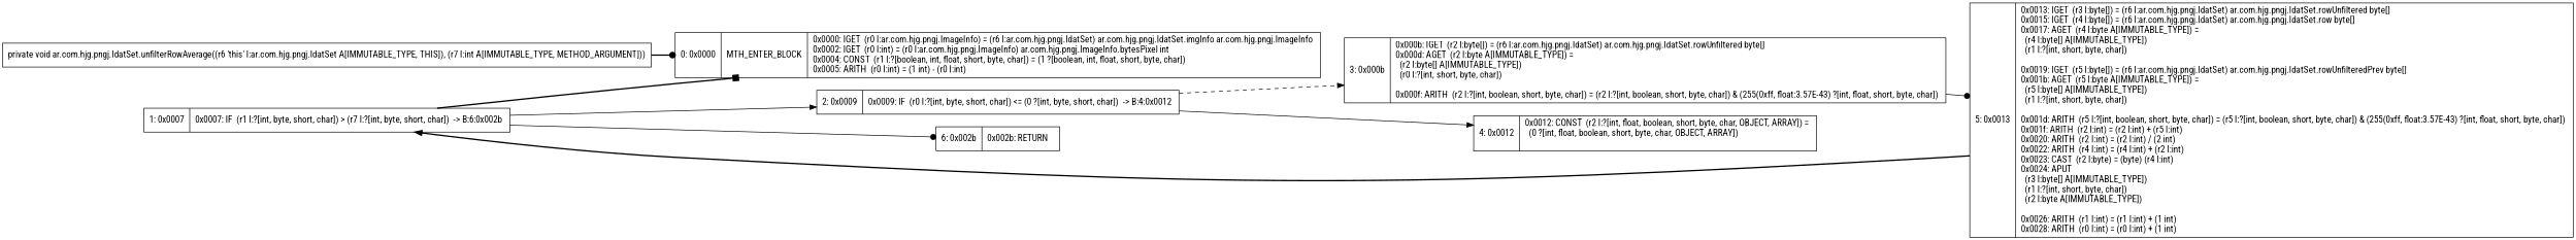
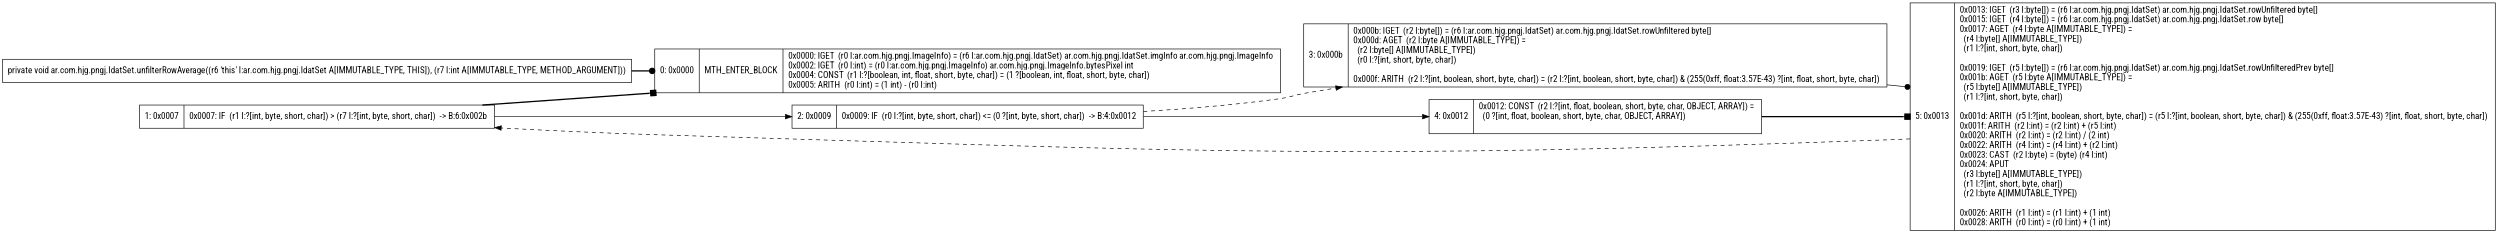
  digraph {
    fontname="Roboto Condensed"
    rankdir=LR
    node [fontname="Roboto Condensed" shape=record]
    edge [arrowhead=normal fontname="Roboto Condensed" style=solid]
    n1 [label="{0\:\ 0x0000|MTH_ENTER_BLOCK\l|0x0000: IGET  (r0 I:ar.com.hjg.pngj.ImageInfo) = (r6 I:ar.com.hjg.pngj.IdatSet) ar.com.hjg.pngj.IdatSet.imgInfo ar.com.hjg.pngj.ImageInfo \l0x0002: IGET  (r0 I:int) = (r0 I:ar.com.hjg.pngj.ImageInfo) ar.com.hjg.pngj.ImageInfo.bytesPixel int \l0x0004: CONST  (r1 I:?[boolean, int, float, short, byte, char]) = (1 ?[boolean, int, float, short, byte, char]) \l0x0005: ARITH  (r0 I:int) = (1 int) \- (r0 I:int) \l}"]
    n2 [label="{1\:\ 0x0007|0x0007: IF  (r1 I:?[int, byte, short, char]) \> (r7 I:?[int, byte, short, char])  \-\> B:6:0x002b \l}"]
    n3 [label="{2\:\ 0x0009|0x0009: IF  (r0 I:?[int, byte, short, char]) \<= (0 ?[int, byte, short, char])  \-\> B:4:0x0012 \l}"]
-   n4 [label="{6\:\ 0x002b|0x002b: RETURN   \l}"]
    n5 [label="{3\:\ 0x000b|0x000b: IGET  (r2 I:byte[]) = (r6 I:ar.com.hjg.pngj.IdatSet) ar.com.hjg.pngj.IdatSet.rowUnfiltered byte[] \l0x000d: AGET  (r2 I:byte A[IMMUTABLE_TYPE]) = \l  (r2 I:byte[] A[IMMUTABLE_TYPE])\l  (r0 I:?[int, short, byte, char])\l \l0x000f: ARITH  (r2 I:?[int, boolean, short, byte, char]) = (r2 I:?[int, boolean, short, byte, char]) & (255(0xff, float:3.57E\-43) ?[int, float, short, byte, char]) \l}"]
    n6 [label="{4\:\ 0x0012|0x0012: CONST  (r2 I:?[int, float, boolean, short, byte, char, OBJECT, ARRAY]) = \l  (0 ?[int, float, boolean, short, byte, char, OBJECT, ARRAY])\l \l}"]
    n7 [label="{5\:\ 0x0013|0x0013: IGET  (r3 I:byte[]) = (r6 I:ar.com.hjg.pngj.IdatSet) ar.com.hjg.pngj.IdatSet.rowUnfiltered byte[] \l0x0015: IGET  (r4 I:byte[]) = (r6 I:ar.com.hjg.pngj.IdatSet) ar.com.hjg.pngj.IdatSet.row byte[] \l0x0017: AGET  (r4 I:byte A[IMMUTABLE_TYPE]) = \l  (r4 I:byte[] A[IMMUTABLE_TYPE])\l  (r1 I:?[int, short, byte, char])\l \l0x0019: IGET  (r5 I:byte[]) = (r6 I:ar.com.hjg.pngj.IdatSet) ar.com.hjg.pngj.IdatSet.rowUnfilteredPrev byte[] \l0x001b: AGET  (r5 I:byte A[IMMUTABLE_TYPE]) = \l  (r5 I:byte[] A[IMMUTABLE_TYPE])\l  (r1 I:?[int, short, byte, char])\l \l0x001d: ARITH  (r5 I:?[int, boolean, short, byte, char]) = (r5 I:?[int, boolean, short, byte, char]) & (255(0xff, float:3.57E\-43) ?[int, float, short, byte, char]) \l0x001f: ARITH  (r2 I:int) = (r2 I:int) + (r5 I:int) \l0x0020: ARITH  (r2 I:int) = (r2 I:int) \/ (2 int) \l0x0022: ARITH  (r4 I:int) = (r4 I:int) + (r2 I:int) \l0x0023: CAST  (r2 I:byte) = (byte) (r4 I:int) \l0x0024: APUT  \l  (r3 I:byte[] A[IMMUTABLE_TYPE])\l  (r1 I:?[int, short, byte, char])\l  (r2 I:byte A[IMMUTABLE_TYPE])\l \l0x0026: ARITH  (r1 I:int) = (r1 I:int) + (1 int) \l0x0028: ARITH  (r0 I:int) = (r0 I:int) + (1 int) \l}"]
    n8 [label="{private void ar.com.hjg.pngj.IdatSet.unfilterRowAverage((r6 'this' I:ar.com.hjg.pngj.IdatSet A[IMMUTABLE_TYPE, THIS]), (r7 I:int A[IMMUTABLE_TYPE, METHOD_ARGUMENT])) }"]
    n2 -> n1 [arrowhead=box style=bold]
    n2 -> n3
-   n2 -> n4 [arrowhead=dot]
    n3 -> n5 [style=dashed]
    n3 -> n6
    n5 -> n7 [arrowhead=dot]
-   n7 -> n2 [style=bold]
+   n6 -> n7 [arrowhead=box style=bold]
+   n7 -> n2 [style=dashed]
    n8 -> n1 [arrowhead=dot style=bold]
  }
